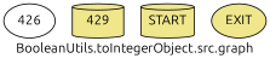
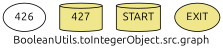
  digraph {
    label="BooleanUtils.toIntegerObject.src.graph"
    fontname=Ubuntu
    node [style=filled fillcolor=khaki shape=cylinder fontname=Ubuntu]
    n1 [label=426 fillcolor=white shape=ellipse]
-   n3 [label=429]
+   n2 [label=427]
    n4 [label=START]
    n5 [label=EXIT shape=ellipse]
  }
